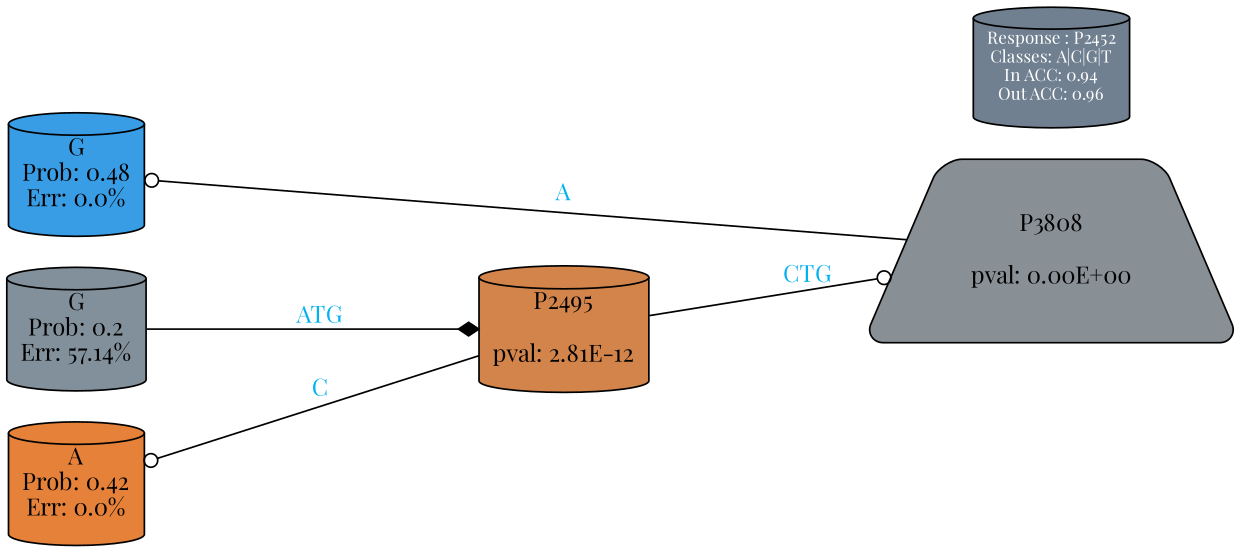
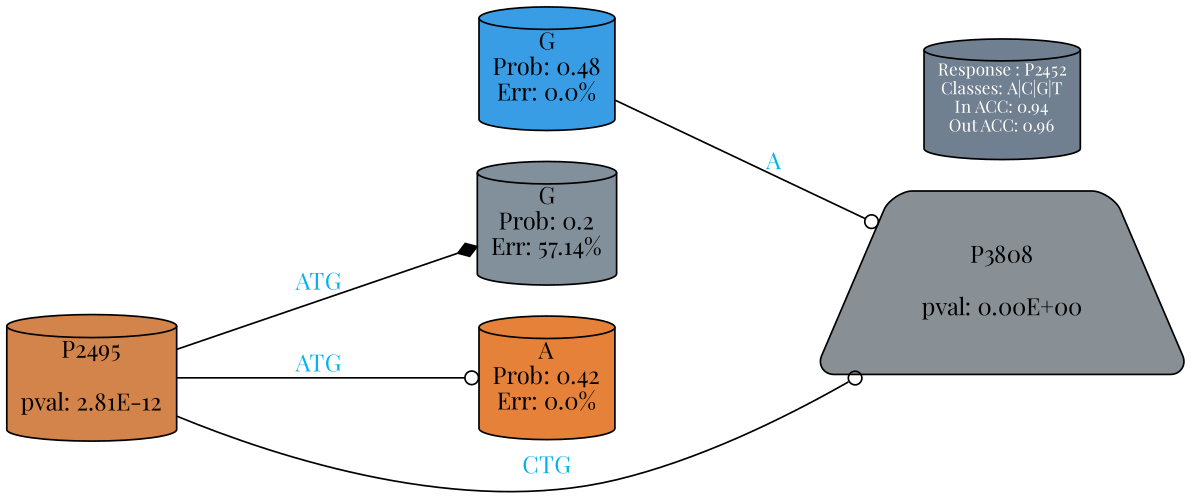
  digraph {
    fontname="Playfair Display"
    rankdir=LR
    ranksep=equally
    splines=polylines
    node [color=black fontname="Playfair Display" shape=cylinder style="filled, rounded"]
    edge [arrowhead=odot fontcolor=deepskyblue2 fontname="Playfair Display"]
    n1 [fillcolor="#399de5" label="G\nProb: 0.48\nErr: 0.0%"]
    n2 [fillcolor="#82909b" label="G\nProb: 0.2\nErr: 57.14%"]
    n3 [fillcolor="#e58139" label="A\nProb: 0.42\nErr: 0.0%"]
    n4 [align=left fillcolor=slategray fontcolor=white fontsize=10 label="Response : P2452\nClasses: A|C|G|T\nIn ACC: 0.94\nOut ACC: 0.96\n" style=filled]
    n5 [fillcolor="#888f95" label="P3808\n\npval: 0.00E+00" shape=trapezium]
    n6 [fillcolor="#d2844b" label="P2495\n\npval: 2.81E-12"]
    subgraph sub_1 {
      rank=same
      n1
      n2
      n3
    }
    subgraph sub_2 {
      rank=same
      n4
      n5
    }
-   n5 -> n1 [label=A]
-   n2 -> n6 [arrowhead=diamond label=ATG]
-   n6 -> n3 [label=C]
+   n1 -> n5 [label=A]
+   n6 -> n2 [arrowhead=diamond label=ATG]
+   n6 -> n3 [label=ATG]
    n6 -> n5 [label=CTG]
  }
